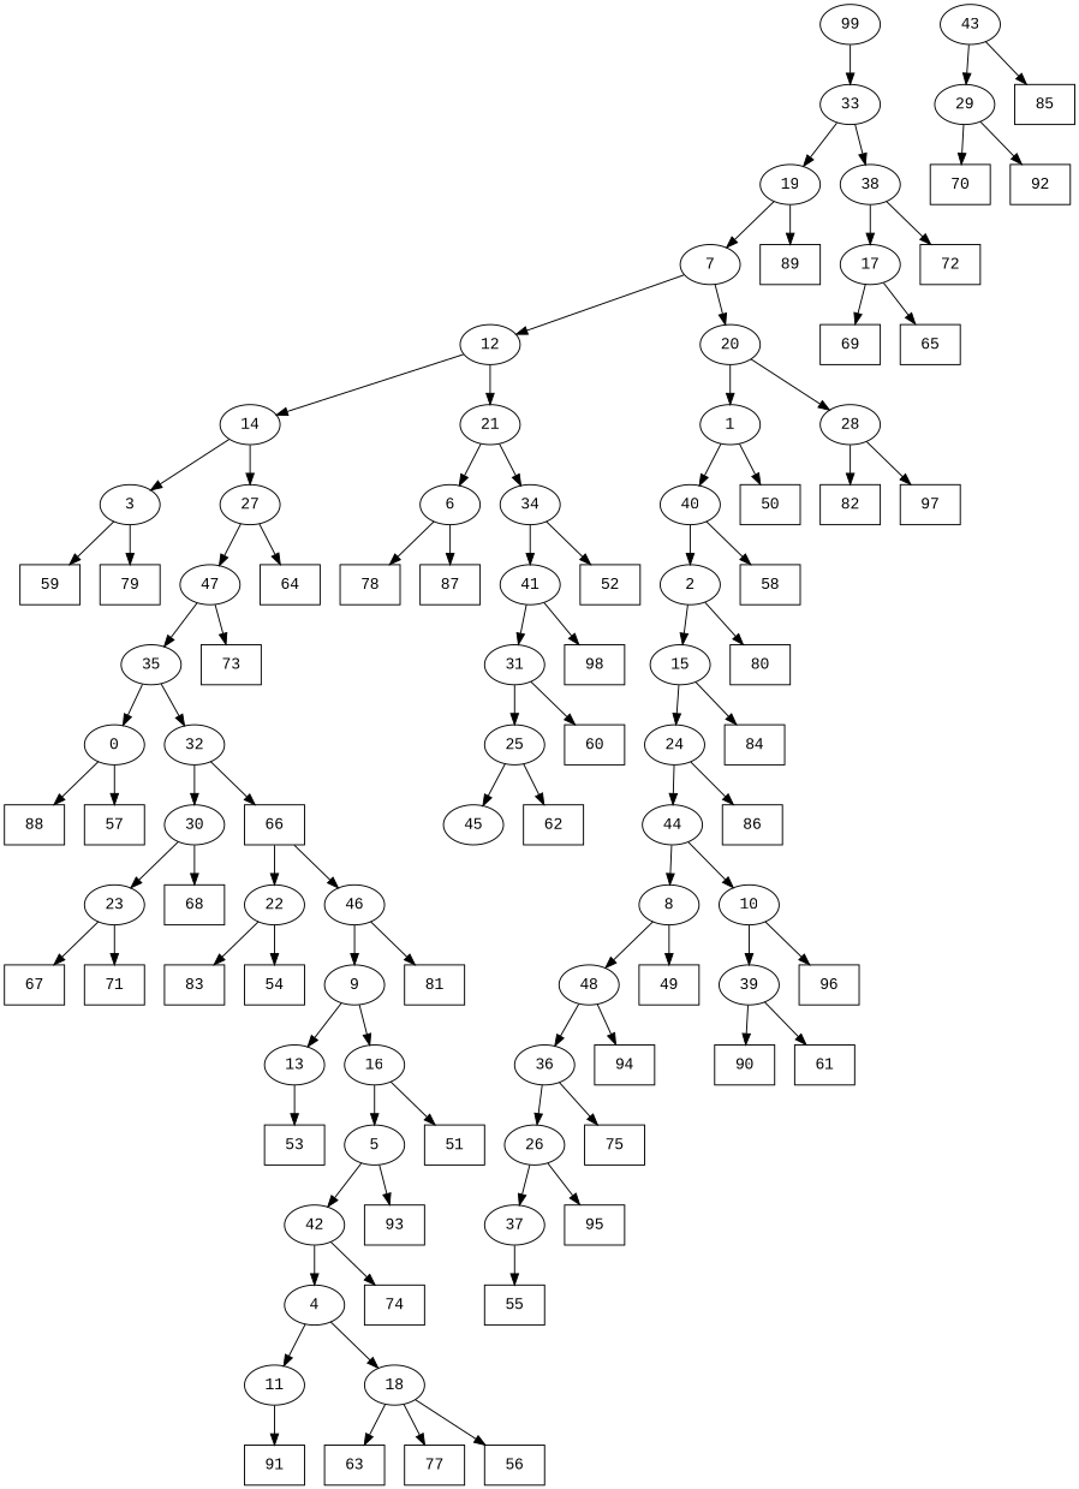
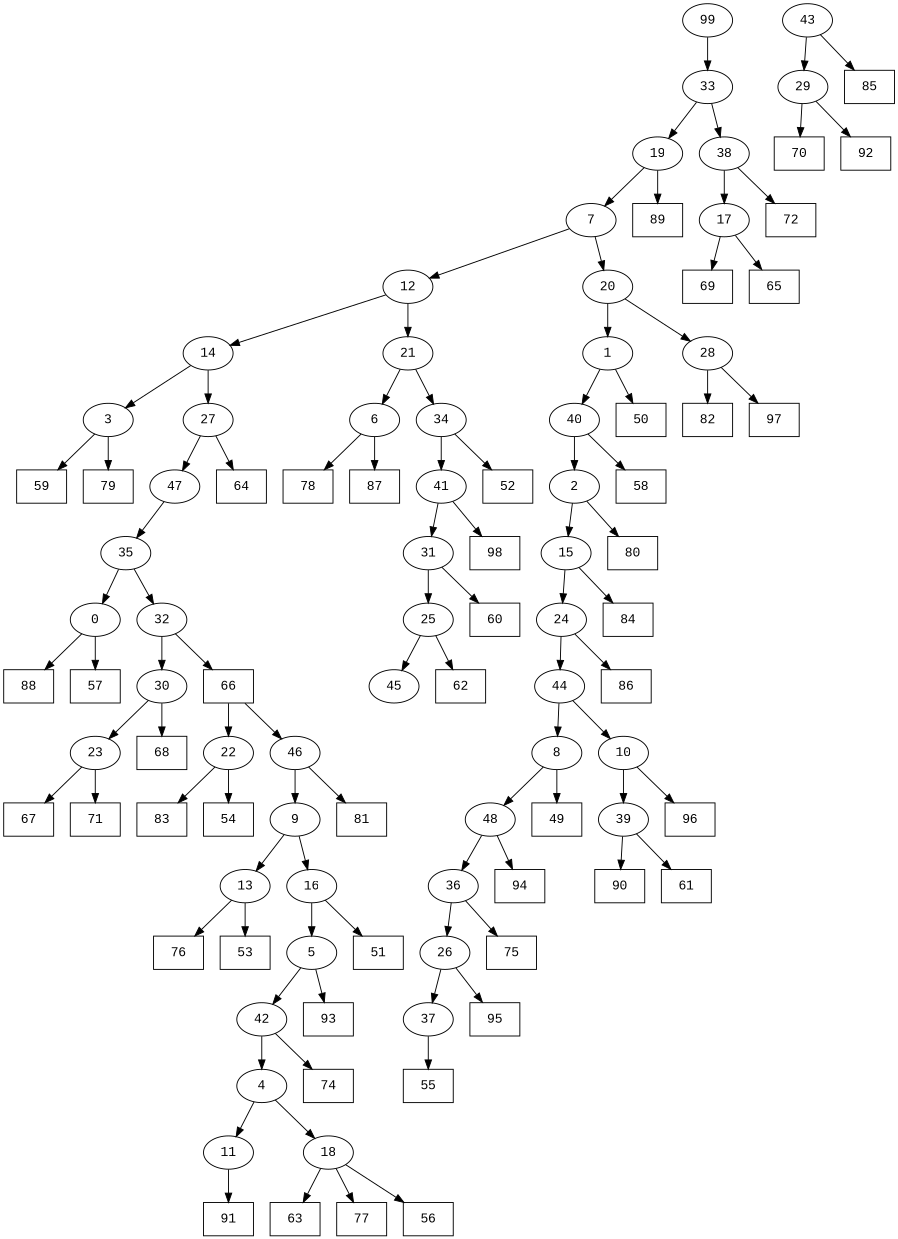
  digraph {
    fontname="Liberation Mono"
    node [fontname="Liberation Mono"]
    edge [fontname="Liberation Mono"]
    n1 [label=0]
    n2 [label=88 shape=box]
    n3 [label=57 shape=box]
    n4 [label=1]
    n5 [label=40]
    n6 [label=50 shape=box]
    n7 [label=2]
    n8 [label=58 shape=box]
    n9 [label=15]
    n10 [label=80 shape=box]
    n11 [label=24]
    n12 [label=84 shape=box]
    n13 [label=3]
    n14 [label=59 shape=box]
    n15 [label=79 shape=box]
    n16 [label=4]
    n17 [label=11]
    n18 [label=18]
    n19 [label=91 shape=box]
    n20 [label=63 shape=box]
    n21 [label=77 shape=box]
    n22 [label=56 shape=box]
    n23 [label=5]
    n24 [label=42]
    n25 [label=93 shape=box]
    n26 [label=74 shape=box]
    n27 [label=6]
    n28 [label=78 shape=box]
    n29 [label=87 shape=box]
    n30 [label=7]
    n31 [label=12]
    n32 [label=20]
    n33 [label=14]
    n34 [label=21]
    n35 [label=28]
    n36 [label=8]
    n37 [label=48]
    n38 [label=49 shape=box]
    n39 [label=36]
    n40 [label=94 shape=box]
    n41 [label=9]
    n42 [label=13]
    n43 [label=16]
+   n44 [label=76 shape=box]
    n45 [label=53 shape=box]
    n46 [label=51 shape=box]
    n47 [label=10]
    n48 [label=39]
    n49 [label=96 shape=box]
    n50 [label=90 shape=box]
    n51 [label=61 shape=box]
    n52 [label=27]
    n53 [label=34]
    n54 [label=47]
    n55 [label=64 shape=box]
    n56 [label=44]
    n57 [label=86 shape=box]
    n58 [label=17]
    n59 [label=69 shape=box]
    n60 [label=65 shape=box]
    n61 [label=19]
    n62 [label=89 shape=box]
    n63 [label=82 shape=box]
    n64 [label=97 shape=box]
    n65 [label=41]
    n66 [label=52 shape=box]
    n67 [label=22]
    n68 [label=83 shape=box]
    n69 [label=54 shape=box]
    n70 [label=23]
    n71 [label=67 shape=box]
    n72 [label=71 shape=box]
    n73 [label=25]
    n74 [label=45]
    n75 [label=62 shape=box]
    n76 [label=26]
    n77 [label=37]
    n78 [label=95 shape=box]
    n79 [label=55 shape=box]
    n80 [label=35]
-   n81 [label=73 shape=box]
    n82 [label=29]
    n83 [label=70 shape=box]
    n84 [label=92 shape=box]
    n85 [label=30]
    n86 [label=68 shape=box]
    n87 [label=31]
    n88 [label=60 shape=box]
    n89 [label=32]
    n90 [label=66 shape=box]
    n91 [label=46]
    n92 [label=33]
    n93 [label=38]
    n94 [label=72 shape=box]
    n95 [label=98 shape=box]
    n96 [label=75 shape=box]
    n97 [label=43]
    n98 [label=85 shape=box]
    n99 [label=81 shape=box]
    n100 [label=99]
    n1 -> n2
    n1 -> n3
    n4 -> n5
    n4 -> n6
    n5 -> n7
    n5 -> n8
    n7 -> n9
    n7 -> n10
    n9 -> n11
    n9 -> n12
    n11 -> n56
    n11 -> n57
    n13 -> n14
    n13 -> n15
    n16 -> n17
    n16 -> n18
    n17 -> n19
    n18 -> n20
    n18 -> n21
    n18 -> n22
    n23 -> n24
    n23 -> n25
    n24 -> n16
    n24 -> n26
    n27 -> n28
    n27 -> n29
    n30 -> n31
    n30 -> n32
    n31 -> n33
    n31 -> n34
    n32 -> n4
    n32 -> n35
    n33 -> n13
    n33 -> n52
    n34 -> n27
    n34 -> n53
    n35 -> n63
    n35 -> n64
    n36 -> n37
    n36 -> n38
    n37 -> n39
    n37 -> n40
    n39 -> n76
    n39 -> n96
    n41 -> n42
    n41 -> n43
+   n42 -> n44
    n42 -> n45
    n43 -> n23
    n43 -> n46
    n47 -> n48
    n47 -> n49
    n48 -> n50
    n48 -> n51
    n52 -> n54
    n52 -> n55
    n53 -> n65
    n53 -> n66
    n54 -> n80
-   n54 -> n81
    n56 -> n36
    n56 -> n47
    n58 -> n59
    n58 -> n60
    n61 -> n30
    n61 -> n62
    n65 -> n87
    n65 -> n95
    n67 -> n68
    n67 -> n69
    n70 -> n71
    n70 -> n72
    n73 -> n74
    n73 -> n75
    n76 -> n77
    n76 -> n78
    n77 -> n79
    n80 -> n1
    n80 -> n89
    n82 -> n83
    n82 -> n84
    n85 -> n70
    n85 -> n86
    n87 -> n73
    n87 -> n88
    n89 -> n85
    n89 -> n90
    n90 -> n67
    n90 -> n91
    n91 -> n41
    n91 -> n99
    n92 -> n61
    n92 -> n93
    n93 -> n58
    n93 -> n94
    n97 -> n82
    n97 -> n98
    n100 -> n92
  }
